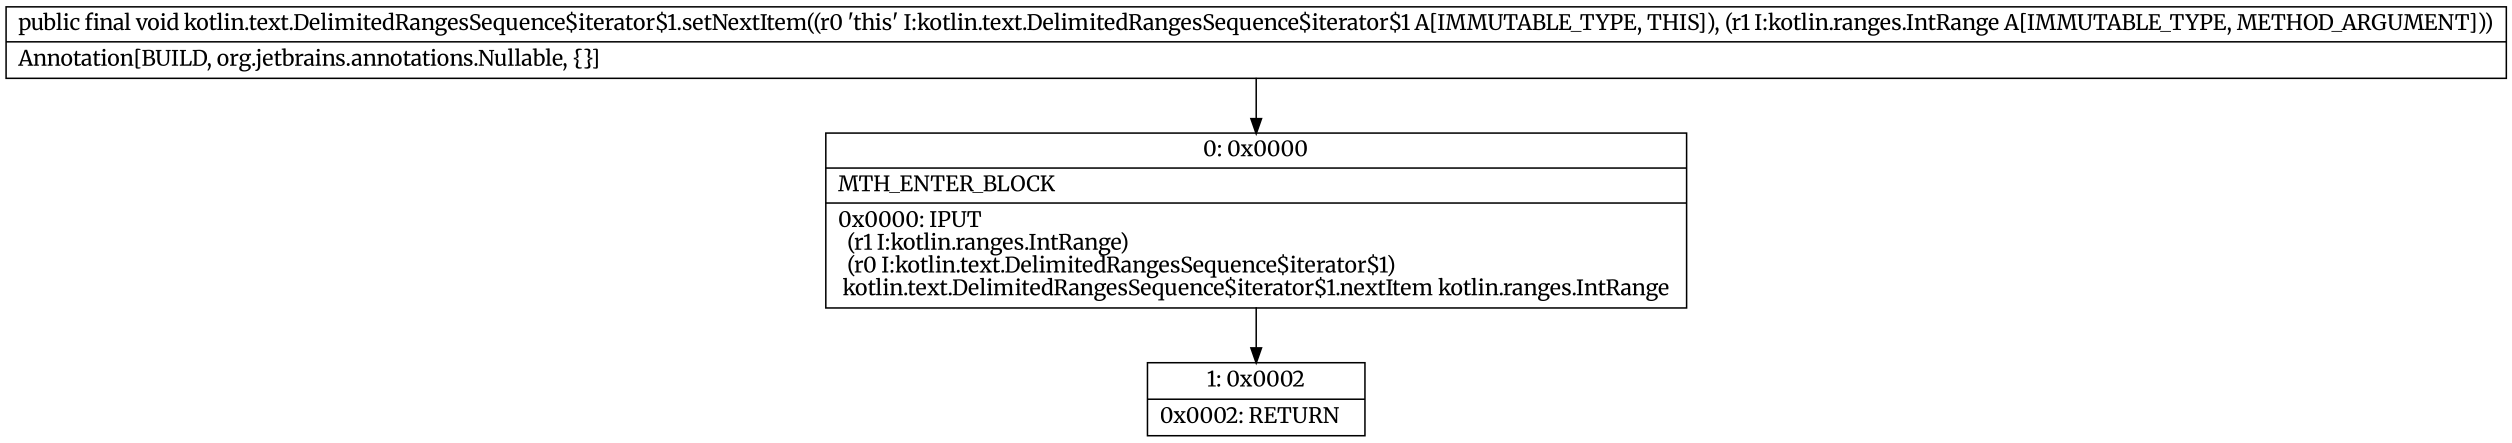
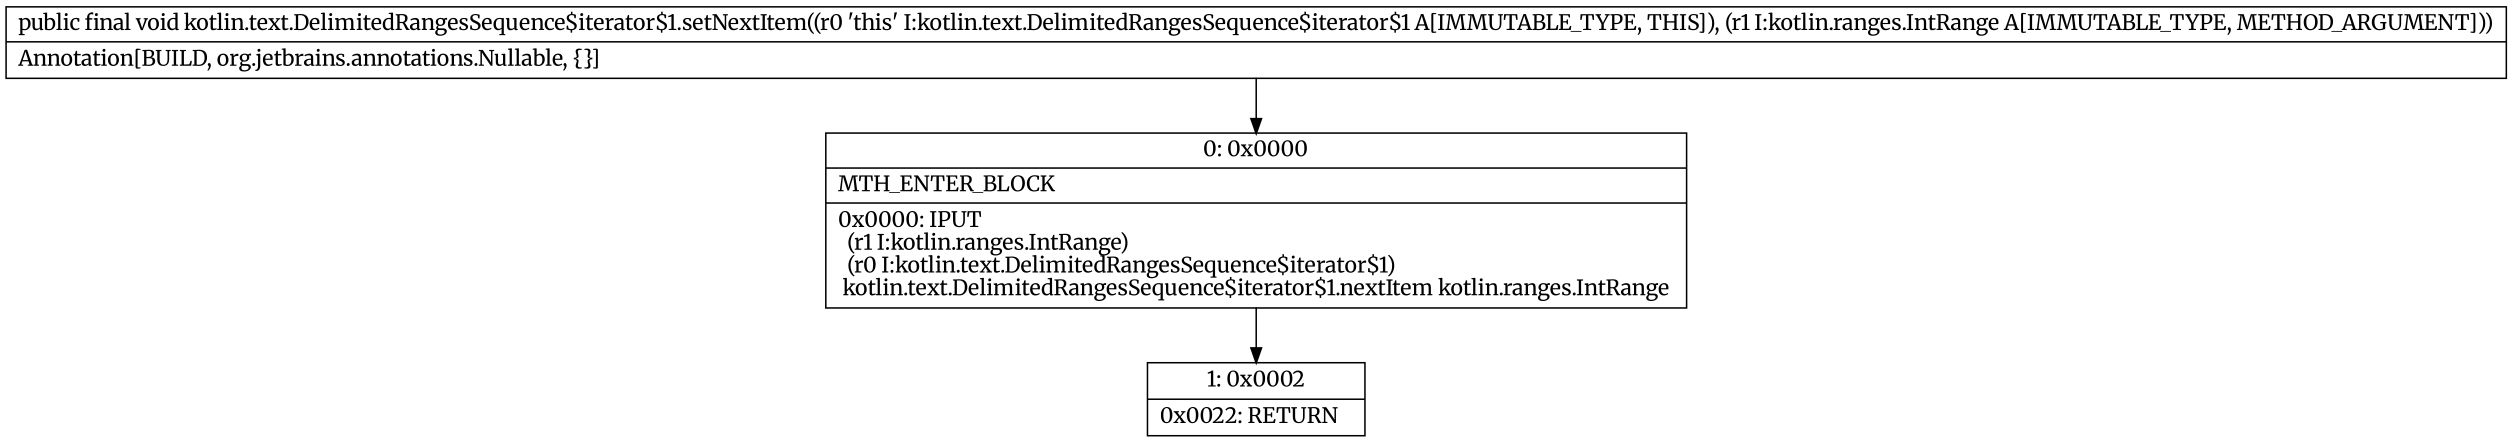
  digraph {
    fontname=Merriweather
    node [shape=record fontname=Merriweather]
    edge [fontname=Merriweather]
    n1 [label="{0\:\ 0x0000|MTH_ENTER_BLOCK\l|0x0000: IPUT  \l  (r1 I:kotlin.ranges.IntRange)\l  (r0 I:kotlin.text.DelimitedRangesSequence$iterator$1)\l kotlin.text.DelimitedRangesSequence$iterator$1.nextItem kotlin.ranges.IntRange \l}"]
-   n2 [label="{1\:\ 0x0002|0x0002: RETURN   \l}"]
+   n2 [label="{1\:\ 0x0002|0x0022: RETURN   \l}"]
    n3 [label="{public final void kotlin.text.DelimitedRangesSequence$iterator$1.setNextItem((r0 'this' I:kotlin.text.DelimitedRangesSequence$iterator$1 A[IMMUTABLE_TYPE, THIS]), (r1 I:kotlin.ranges.IntRange A[IMMUTABLE_TYPE, METHOD_ARGUMENT]))  | Annotation[BUILD, org.jetbrains.annotations.Nullable, \{\}]\l}"]
    n1 -> n2
    n3 -> n1
  }
